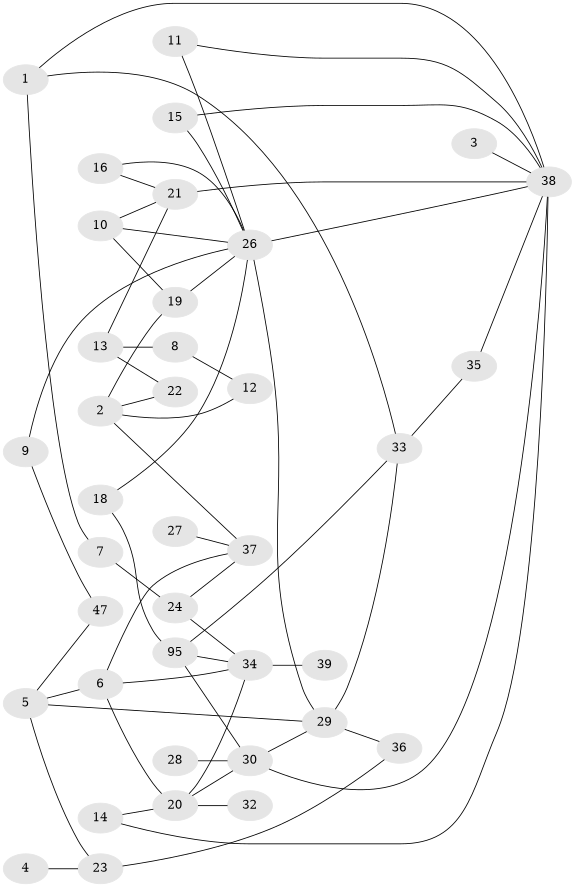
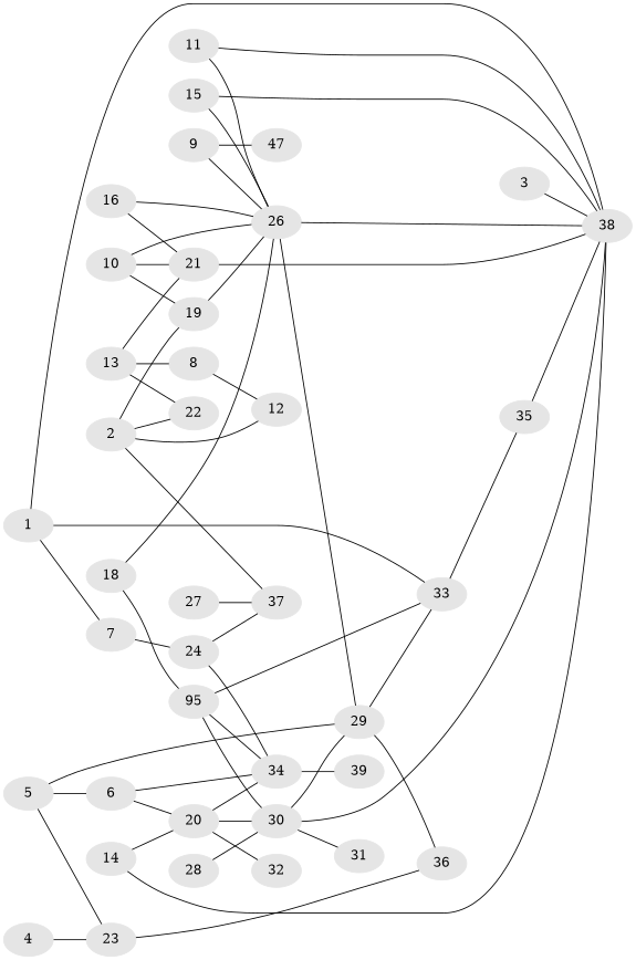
  graph {
    fontname="DejaVu Serif"
    rankdir=LR
    node [color=gray90 fontname="DejaVu Serif" style=filled]
    edge [fontname="DejaVu Serif" weight=1.0]
    1
    7
    33
    38
    24
    35
    2
    19
    22
    37
    12
    26
    3
    4
    23
    36
    5
    6
    n19 [label=47]
    29
    20
    34
    30
    32
    39
    8
    9
    10
    21
    11
    13
    14
    15
    16
    18
    n36 [label=95]
+   31
    27
    28
    1 -- 7
    1 -- 33
    1 -- 38
    7 -- 24
    33 -- 35
    24 -- 37
    24 -- 34
    35 -- 38
    2 -- 19
    2 -- 22
    2 -- 37
    2 -- 12
    19 -- 26
    26 -- 38
    26 -- 29
    3 -- 38
    4 -- 23
    23 -- 36
    5 -- 23
    5 -- 6
-   5 -- n19
    5 -- 29
-   6 -- 37
    6 -- 20
    6 -- 34
    29 -- 33
    29 -- 36
    20 -- 34
    20 -- 30
    20 -- 32
    34 -- 39
    30 -- 38
    30 -- 29
+   30 -- 31
    8 -- 12
    9 -- 26
    9 -- n19
    10 -- 19
    10 -- 26
    10 -- 21
    21 -- 38
    11 -- 38
    11 -- 26
    13 -- 22
    13 -- 8
    13 -- 21
    14 -- 38
    14 -- 20
    15 -- 38
    15 -- 26
    16 -- 26
    16 -- 21
    18 -- 26
    18 -- n36
    n36 -- 33
    n36 -- 34
    n36 -- 30 [weight=2.0]
    27 -- 37
    28 -- 30
  }
